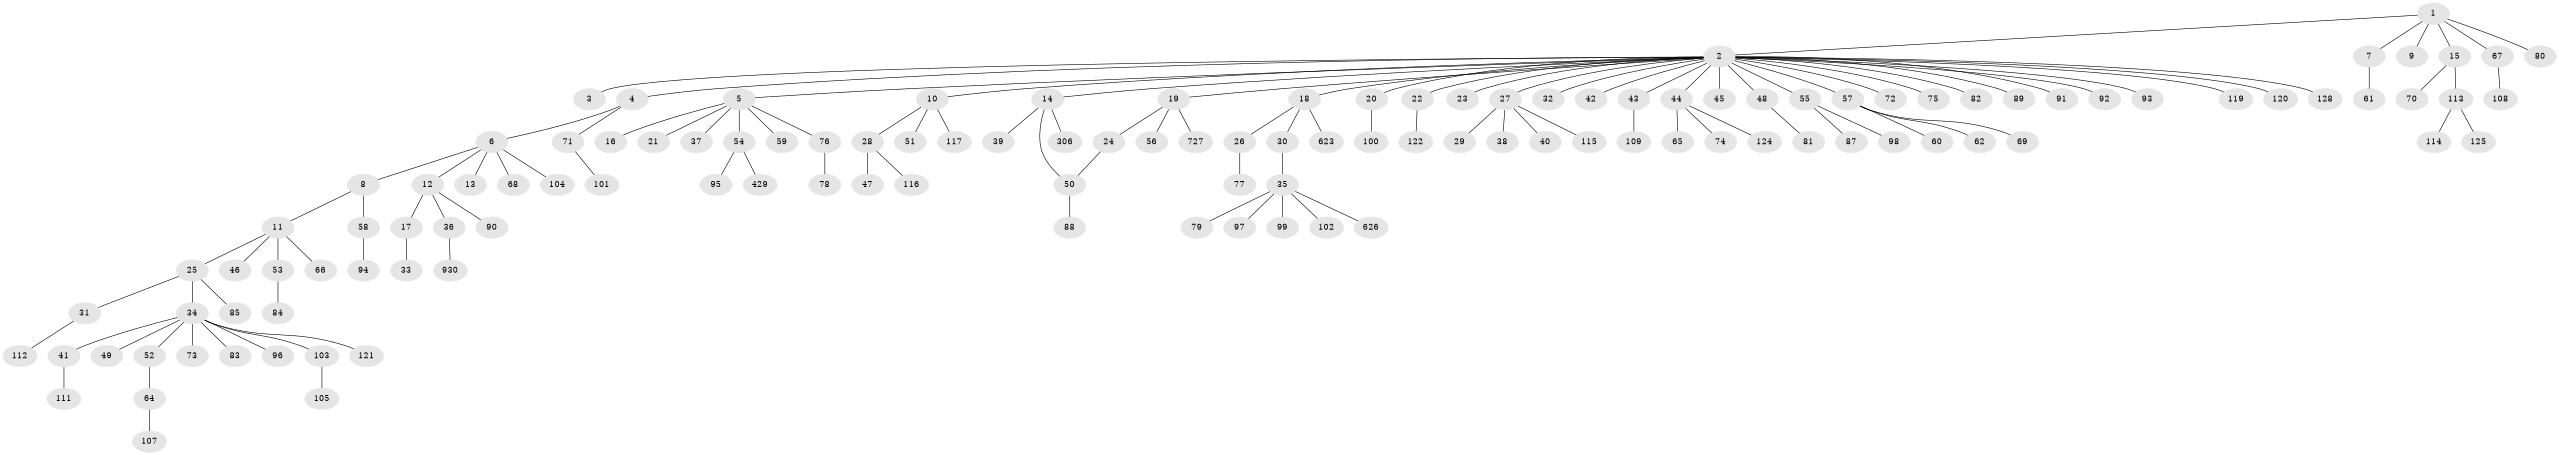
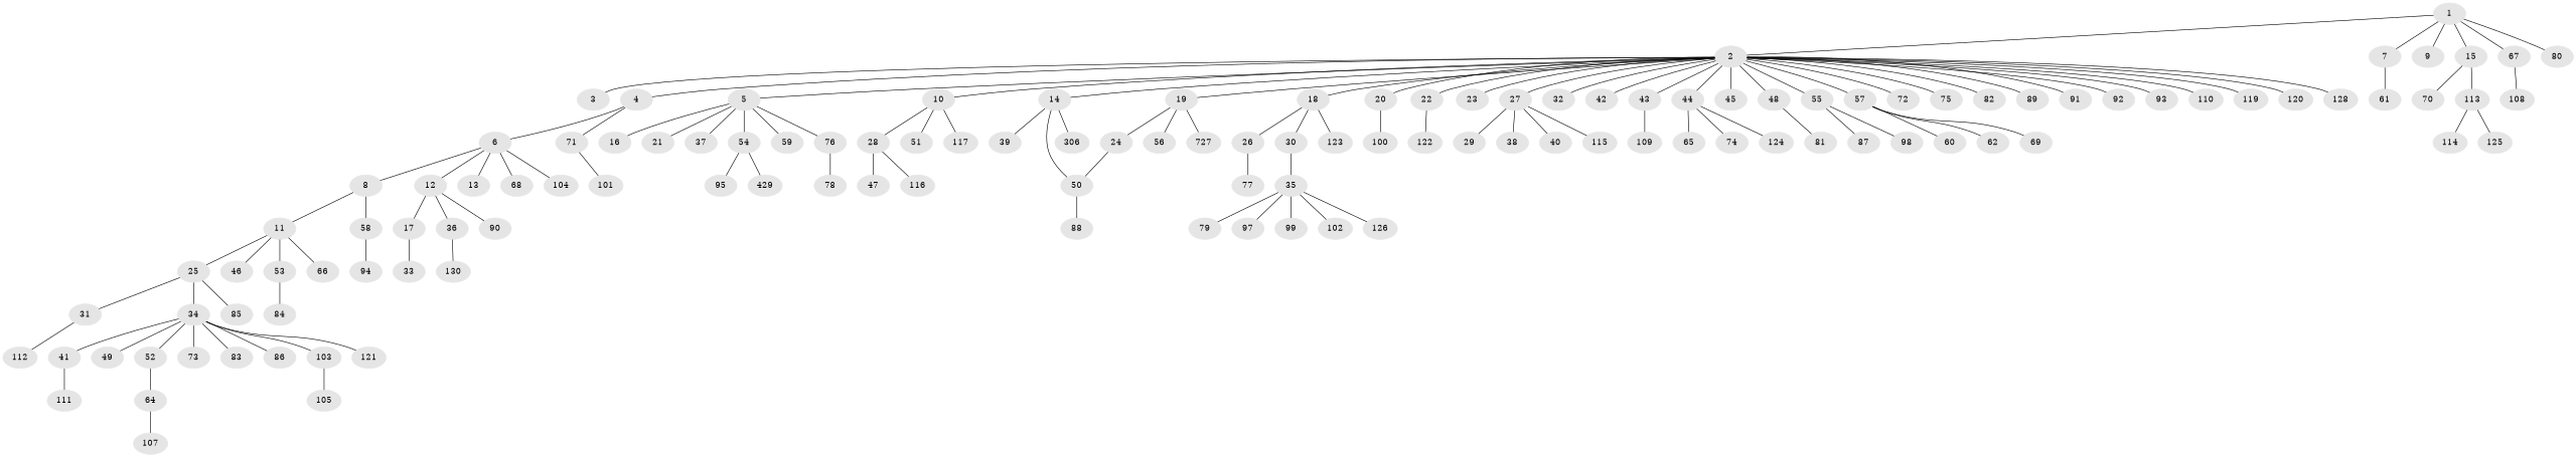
  graph {
    node [color=gray90 style=filled]
    1
    2
    7
    9
    15
    67
    80
    3
    4
    5
    10
    14
    18
    19
    20
    22
    23
    27
    32
    42
    43
    44
    45
    48
    55
    57
    72
    75
    82
    89
    91
    92
    93
+   110
    119
    120
    128
    61
    70
    113
    108
    6
    71
    16
    21
    37
    54
    59
    76
    28
    51
    117
    39
    50
    n55 [label=306]
    26
    30
-   123 [label=623]
+   123
    24
    56
    n61 [label=727]
    100
    122
    29
    38
    40
    115
    109
    65
    74
    124
    81
    87
    98
    60
    62
    69
    8
    12
    13
    68
    104
    101
    95
    n85 [label=429]
    78
    11
    58
    17
    36
    90
    25
    46
    53
    66
    94
    47
    116
    31
    34
    85
    84
    33
-   130 [label=930]
+   130
    88
    114
    125
    77
    35
    112
    41
    49
    52
    73
    83
-   86 [label=96]
+   86
    103
    121
    79
    97
    99
    102
-   126 [label=626]
+   126
    111
    64
    105
    107
    1 -- 2
    1 -- 7
    1 -- 9
    1 -- 15
    1 -- 67
    1 -- 80
    2 -- 3
    2 -- 4
    2 -- 5
    2 -- 10
    2 -- 14
    2 -- 18
    2 -- 19
    2 -- 20
    2 -- 22
    2 -- 23
    2 -- 27
    2 -- 32
    2 -- 42
    2 -- 43
    2 -- 44
    2 -- 45
    2 -- 48
    2 -- 55
    2 -- 57
    2 -- 72
    2 -- 75
    2 -- 82
    2 -- 89
    2 -- 91
    2 -- 92
    2 -- 93
+   2 -- 110
    2 -- 119
    2 -- 120
    2 -- 128
    7 -- 61
    15 -- 70
    15 -- 113
    67 -- 108
    4 -- 6
    4 -- 71
    5 -- 16
    5 -- 21
    5 -- 37
    5 -- 54
    5 -- 59
    5 -- 76
    10 -- 28
    10 -- 51
    10 -- 117
    14 -- 39
    14 -- 50
    14 -- n55
    18 -- 26
    18 -- 30
    18 -- 123
    19 -- 24
    19 -- 56
    19 -- n61
    20 -- 100
    22 -- 122
    27 -- 29
    27 -- 38
    27 -- 40
    27 -- 115
    43 -- 109
    44 -- 65
    44 -- 74
    44 -- 124
    48 -- 81
    55 -- 87
    55 -- 98
    57 -- 60
    57 -- 62
    57 -- 69
    113 -- 114
    113 -- 125
    6 -- 8
    6 -- 12
    6 -- 13
    6 -- 68
    6 -- 104
    71 -- 101
    54 -- 95
    54 -- n85
    76 -- 78
    28 -- 47
    28 -- 116
    50 -- 88
    26 -- 77
    30 -- 35
    24 -- 50
    8 -- 11
    8 -- 58
    12 -- 17
    12 -- 36
    12 -- 90
    11 -- 25
    11 -- 46
    11 -- 53
    11 -- 66
    58 -- 94
    17 -- 33
    36 -- 130
    25 -- 31
    25 -- 34
    25 -- 85
    53 -- 84
    31 -- 112
    34 -- 41
    34 -- 49
    34 -- 52
    34 -- 73
    34 -- 83
    34 -- 86
    34 -- 103
    34 -- 121
    35 -- 79
    35 -- 97
    35 -- 99
    35 -- 102
    35 -- 126
    41 -- 111
    52 -- 64
    103 -- 105
    64 -- 107
  }
